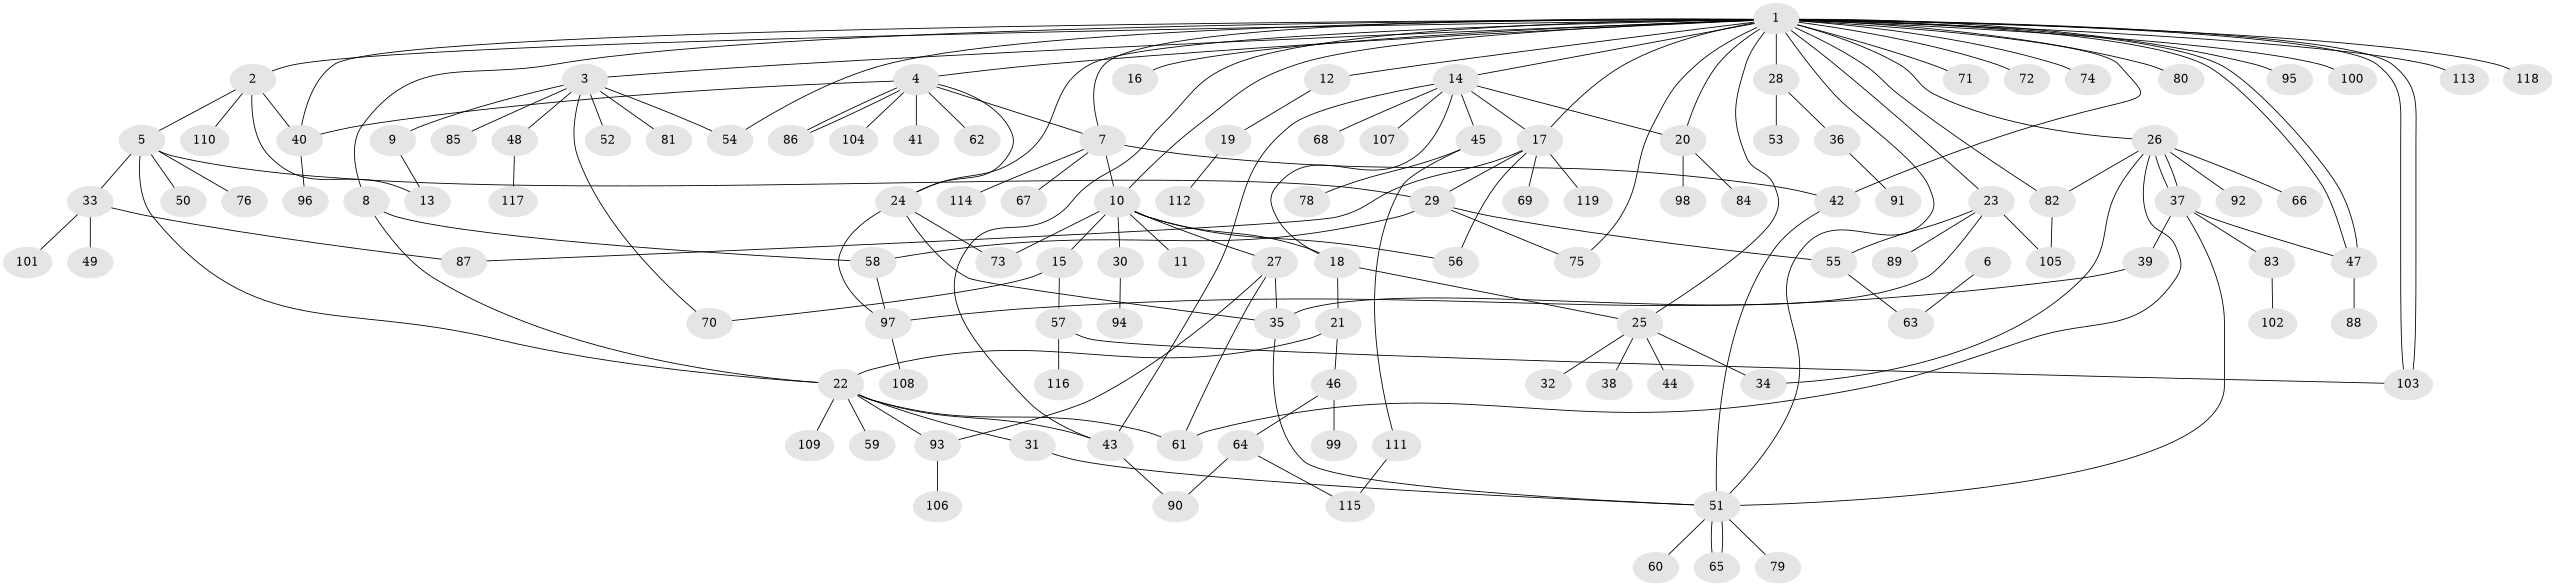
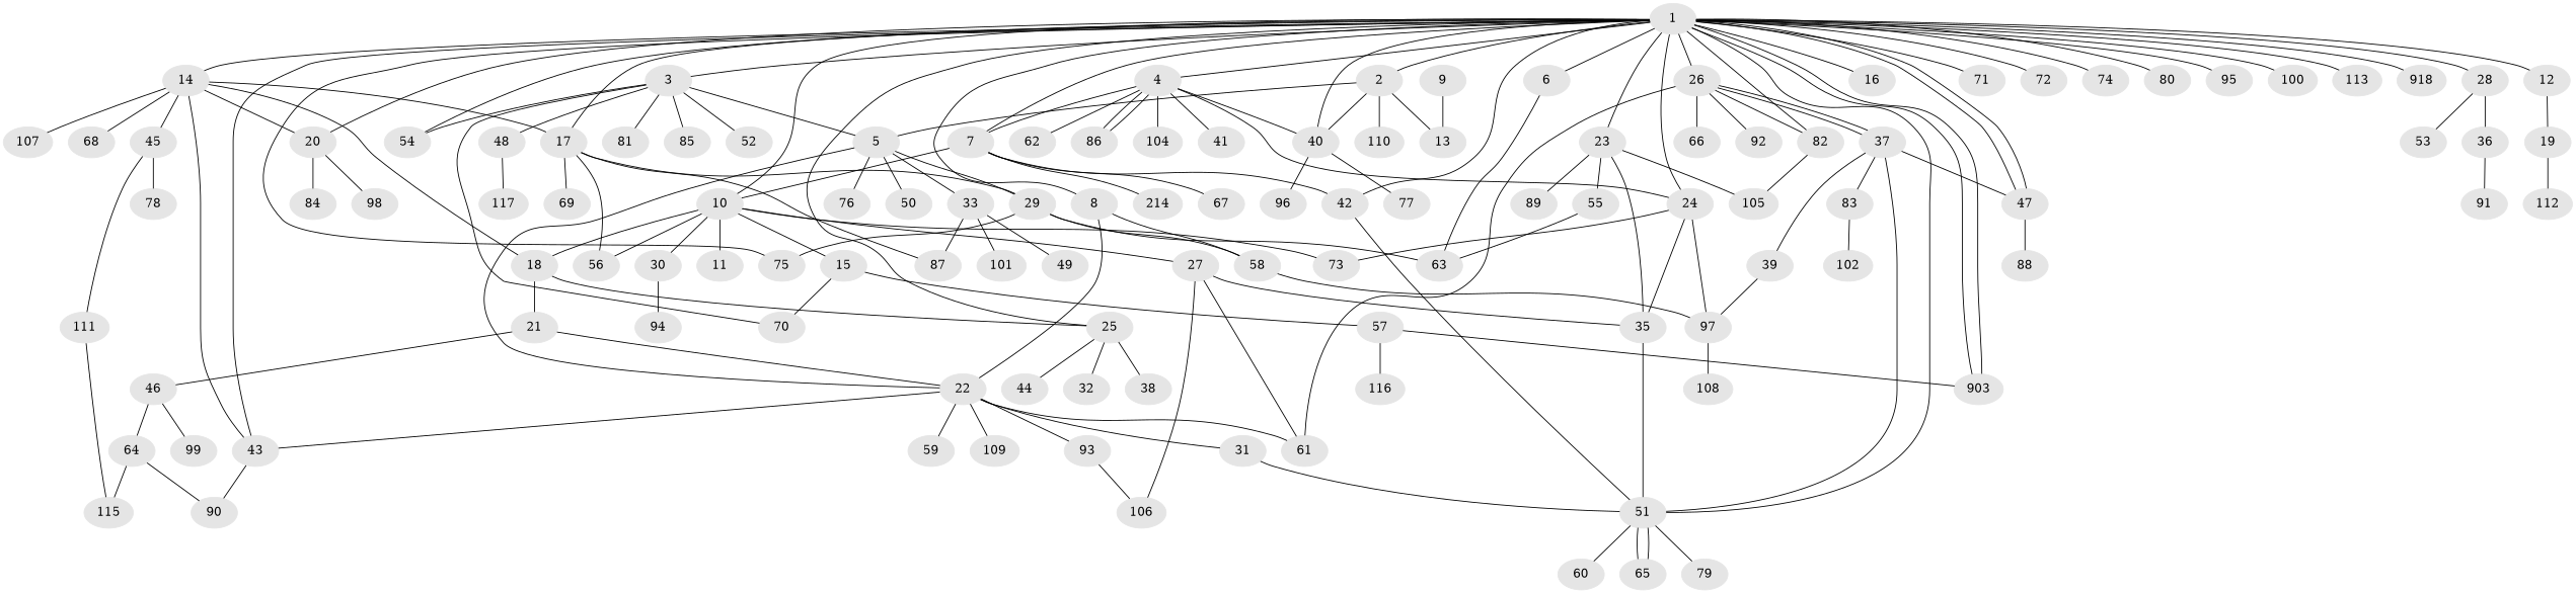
  graph {
    node [color=gray90 style=filled]
    1
    2
    3
    4
    6
    7
    8
    10
    12
    14
    16
    17
    20
    23
    24
    25
    26
    28
    40
    42
    43
    47
    51
    54
    71
    72
    74
    75
    80
    82
    95
    100
-   103
+   103 [label=903]
    113
-   118
+   118 [label=918]
    5
    13
    110
    9
    48
    52
    70
    81
    85
    41
    62
    86
    104
    63
    67
-   114
+   114 [label=214]
    22
    58
    11
    15
    18
    27
    30
    56
    73
    19
    45
    68
    107
    29
    69
    87
-   119
    84
    98
    35
    55
    89
    105
    97
    32
-   34
    38
    44
    61
    37
    66
    92
    36
    53
+   77
    96
    90
    88
    60
    65
    79
    33
    50
    76
    117
    31
    59
    93
    109
    49
    101
    57
    21
    94
    112
    78
    111
    116
    46
    64
    99
    106
    108
    39
    83
    91
    102
    115
    1 -- 2
    1 -- 3
    1 -- 4
+   1 -- 6
    1 -- 7
    1 -- 8
    1 -- 10
    1 -- 12
    1 -- 14
    1 -- 16
    1 -- 17
    1 -- 20
    1 -- 23
    1 -- 24
    1 -- 25
    1 -- 26
    1 -- 28
    1 -- 40
    1 -- 42
    1 -- 43
    1 -- 47
    1 -- 47
    1 -- 51
    1 -- 54
    1 -- 71
    1 -- 72
    1 -- 74
    1 -- 75
    1 -- 80
    1 -- 82
    1 -- 95
    1 -- 100
    1 -- 103
    1 -- 103
    1 -- 113
    1 -- 118
    2 -- 40
    2 -- 5
    2 -- 13
    2 -- 110
    3 -- 54
-   3 -- 9
+   3 -- 5
    3 -- 48
    3 -- 52
    3 -- 70
    3 -- 81
    3 -- 85
    4 -- 7
    4 -- 24
    4 -- 40
    4 -- 41
    4 -- 62
    4 -- 86
    4 -- 86
    4 -- 104
    6 -- 63
    7 -- 10
    7 -- 42
    7 -- 67
    7 -- 114
    8 -- 22
    8 -- 58
    10 -- 11
    10 -- 15
    10 -- 18
    10 -- 27
    10 -- 30
    10 -- 56
    10 -- 73
    12 -- 19
    14 -- 17
    14 -- 20
    14 -- 43
    14 -- 18
    14 -- 45
    14 -- 68
    14 -- 107
    17 -- 56
    17 -- 29
    17 -- 69
    17 -- 87
-   17 -- 119
    20 -- 84
    20 -- 98
    23 -- 35
    23 -- 55
    23 -- 89
    23 -- 105
    24 -- 73
    24 -- 35
    24 -- 97
    25 -- 32
-   25 -- 34
    25 -- 38
    25 -- 44
    26 -- 82
-   26 -- 34
    26 -- 61
    26 -- 37
    26 -- 37
    26 -- 66
    26 -- 92
    28 -- 36
    28 -- 53
+   40 -- 77
    40 -- 96
    42 -- 51
    43 -- 90
    47 -- 88
    51 -- 60
    51 -- 65
    51 -- 65
    51 -- 79
    82 -- 105
    5 -- 22
    5 -- 29
    5 -- 33
    5 -- 50
    5 -- 76
    9 -- 13
    48 -- 117
    22 -- 43
    22 -- 61
    22 -- 31
    22 -- 59
    22 -- 93
    22 -- 109
    58 -- 97
    15 -- 70
    15 -- 57
    18 -- 25
    18 -- 21
    27 -- 35
    27 -- 61
-   27 -- 93
+   27 -- 106
    30 -- 94
    19 -- 112
    45 -- 78
    45 -- 111
    29 -- 75
    29 -- 58
-   29 -- 55
+   29 -- 63
    35 -- 51
    55 -- 63
    97 -- 108
    37 -- 47
    37 -- 51
    37 -- 39
    37 -- 83
    36 -- 91
    33 -- 87
    33 -- 49
    33 -- 101
    31 -- 51
    93 -- 106
    57 -- 103
    57 -- 116
    21 -- 22
    21 -- 46
    111 -- 115
    46 -- 64
    46 -- 99
    64 -- 90
    64 -- 115
    39 -- 97
    83 -- 102
  }
